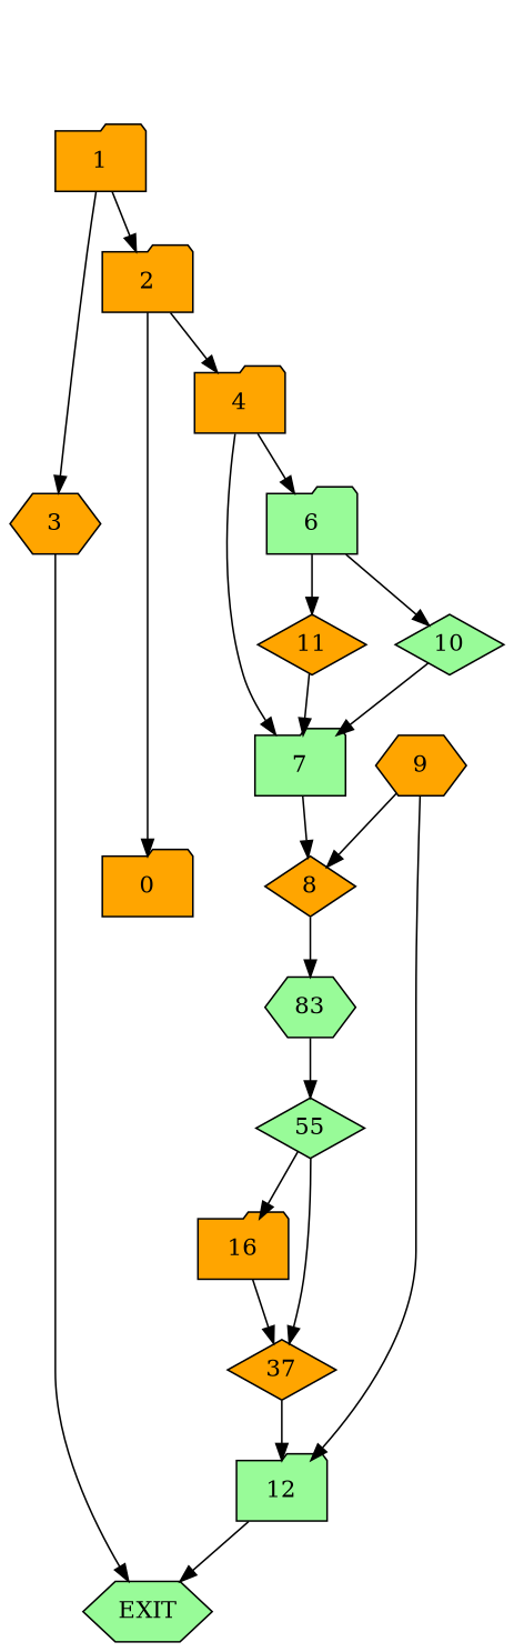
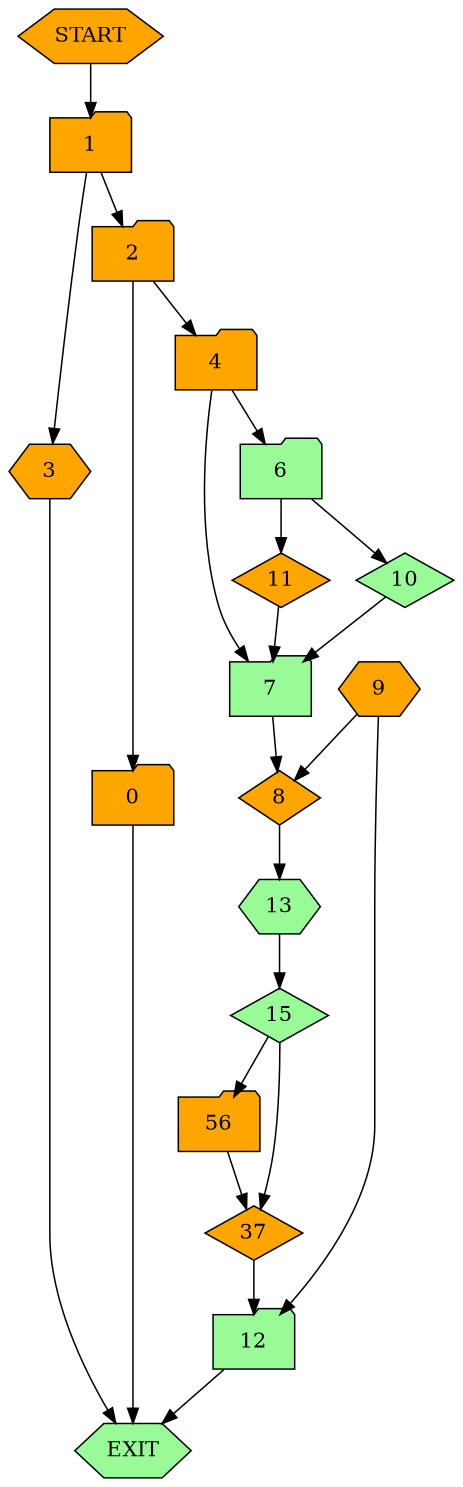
  digraph {
    node [fillcolor=orange shape=folder style=filled]
+   n1 [label=START shape=hexagon]
    1
    2
    3 [shape=hexagon]
    n5 [fillcolor=palegreen label=EXIT shape=hexagon]
    4
    n7 [label=0]
    6 [fillcolor=palegreen]
    7 [fillcolor=palegreen]
    10 [fillcolor=palegreen shape=diamond]
    11 [shape=diamond]
    8 [shape=diamond]
-   13 [fillcolor=palegreen shape=hexagon label=83]
+   13 [fillcolor=palegreen shape=hexagon]
    9 [shape=hexagon]
    12 [fillcolor=palegreen]
-   15 [fillcolor=palegreen shape=diamond label=55]
-   16
+   15 [fillcolor=palegreen shape=diamond]
+   16 [label=56]
    n18 [label=37 shape=diamond]
+   n1 -> 1
    1 -> 2
    1 -> 3
    2 -> 4
    2 -> n7
    3 -> n5
    4 -> 6
    4 -> 7
+   n7 -> n5
    6 -> 10
    6 -> 11
    7 -> 8
    10 -> 7
    11 -> 7
    8 -> 13
    13 -> 15
    9 -> 8
    9 -> 12
    12 -> n5
    15 -> 16
    15 -> n18
    16 -> n18
    n18 -> 12
  }
